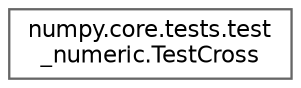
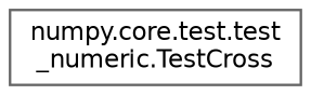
  digraph {
    rankdir=LR
-   n1 [color=grey40 fillcolor=white fontname=Helvetica fontsize=10 height=0.2 label="numpy.core.tests.test\l_numeric.TestCross" shape=box style=filled width=0.4]
+   n1 [color=grey40 fillcolor=white fontname=Helvetica fontsize=10 height=0.2 label="numpy.core.test.test\l_numeric.TestCross" shape=box style=filled width=0.4]
  }
